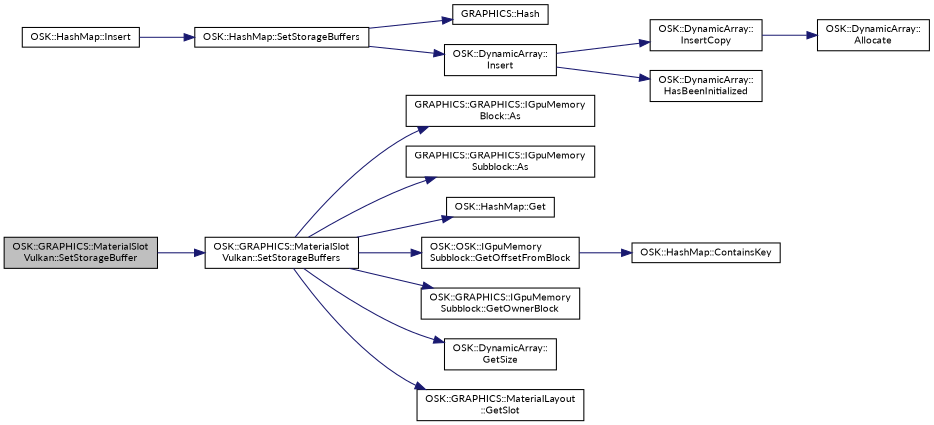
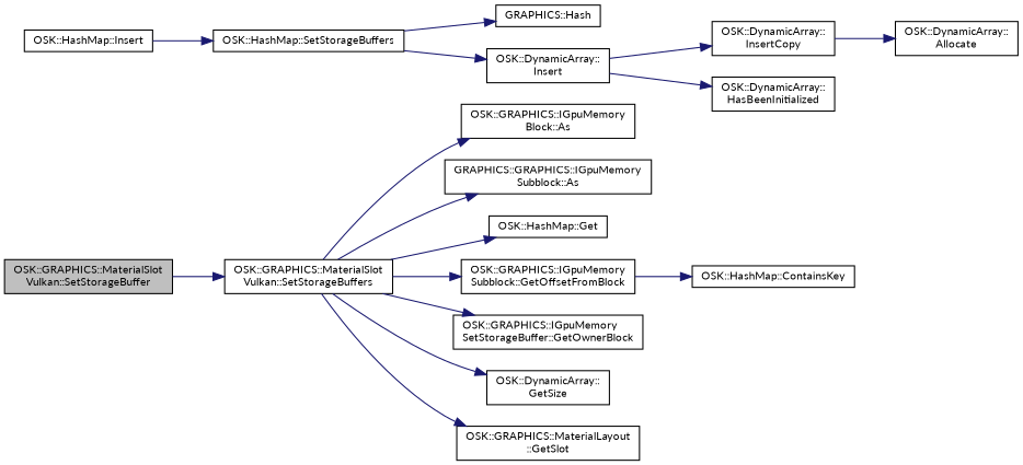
  digraph {
    fontname=Lato
    rankdir=LR
    node [color=black fillcolor=white fontname=Lato fontsize=10 shape=record style=filled]
    edge [color=midnightblue fontname=Lato fontsize=10 labelfontname=Helvetica labelfontsize=10 style=solid]
    n1 [fillcolor=grey75 fontcolor=black height=0.2 label="OSK::GRAPHICS::MaterialSlot\lVulkan::SetStorageBuffer" width=0.4]
    n2 [height=0.2 label="OSK::GRAPHICS::MaterialSlot\lVulkan::SetStorageBuffers" width=0.4]
-   n3 [height=0.2 label="GRAPHICS::GRAPHICS::IGpuMemory\lBlock::As" width=0.4]
+   n3 [height=0.2 label="OSK::GRAPHICS::IGpuMemory\lBlock::As" width=0.4]
    n4 [height=0.2 label="GRAPHICS::GRAPHICS::IGpuMemory\lSubblock::As" width=0.4]
    n5 [height=0.2 label="OSK::HashMap::Get" width=0.4]
-   n6 [height=0.2 label="OSK::OSK::IGpuMemory\lSubblock::GetOffsetFromBlock" width=0.4]
-   n7 [height=0.2 label="OSK::GRAPHICS::IGpuMemory\lSubblock::GetOwnerBlock" width=0.4]
+   n6 [height=0.2 label="OSK::GRAPHICS::IGpuMemory\lSubblock::GetOffsetFromBlock" width=0.4]
+   n7 [height=0.2 label="OSK::GRAPHICS::IGpuMemory\lSetStorageBuffer::GetOwnerBlock" width=0.4]
    n8 [height=0.2 label="OSK::DynamicArray::\lGetSize" width=0.4]
    n9 [height=0.2 label="OSK::GRAPHICS::MaterialLayout\l::GetSlot" width=0.4]
    n10 [height=0.2 label="OSK::HashMap::ContainsKey" width=0.4]
    n11 [height=0.2 label="OSK::HashMap::Insert" width=0.4]
    n12 [height=0.2 label="OSK::HashMap::SetStorageBuffers" width=0.4]
    n13 [height=0.2 label="GRAPHICS::Hash" width=0.4]
    n14 [height=0.2 label="OSK::DynamicArray::\lInsert" width=0.4]
    n15 [height=0.2 label="OSK::DynamicArray::\lInsertCopy" width=0.4]
    n16 [height=0.2 label="OSK::DynamicArray::\lHasBeenInitialized" width=0.4]
    n17 [height=0.2 label="OSK::DynamicArray::\lAllocate" width=0.4]
    n1 -> n2
    n2 -> n3
    n2 -> n4
    n2 -> n5
    n2 -> n6
    n2 -> n7
    n2 -> n8
    n2 -> n9
    n6 -> n10
    n11 -> n12
    n12 -> n13
    n12 -> n14
    n14 -> n15
    n14 -> n16
    n15 -> n17
  }
